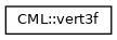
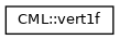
  digraph {
    rankdir=LR
-   n1 [color=black fillcolor=white fontname=Helvetica fontsize=10 height=0.2 label="CML::vert3f" shape=record style=filled width=0.4]
+   n1 [color=black fillcolor=white fontname=Helvetica fontsize=10 height=0.2 label="CML::vert1f" shape=record style=filled width=0.4]
  }
